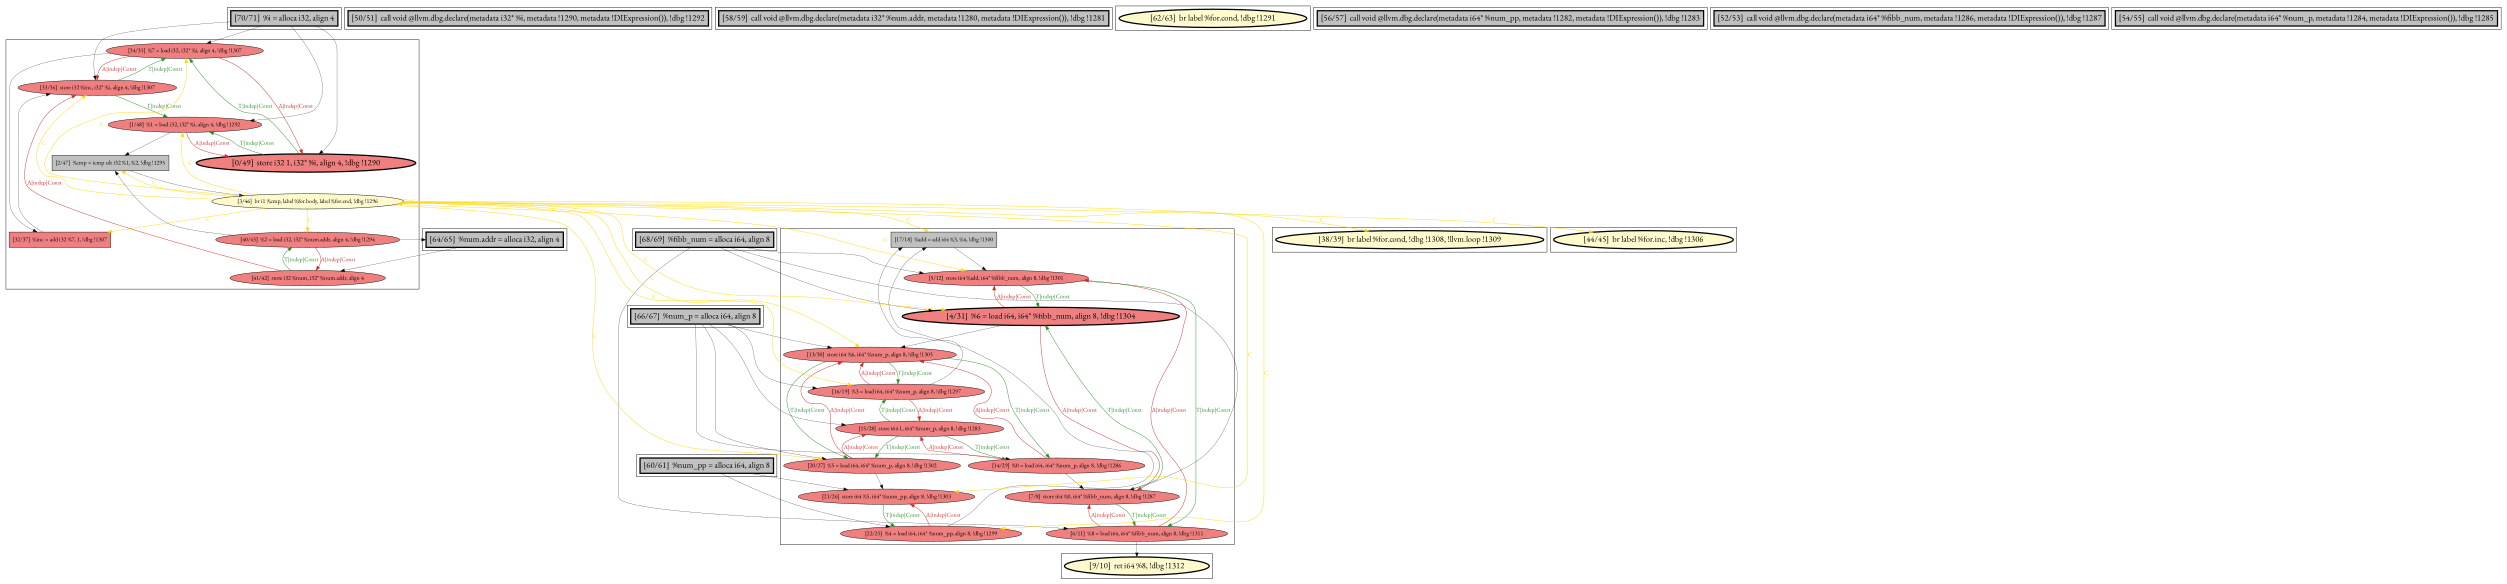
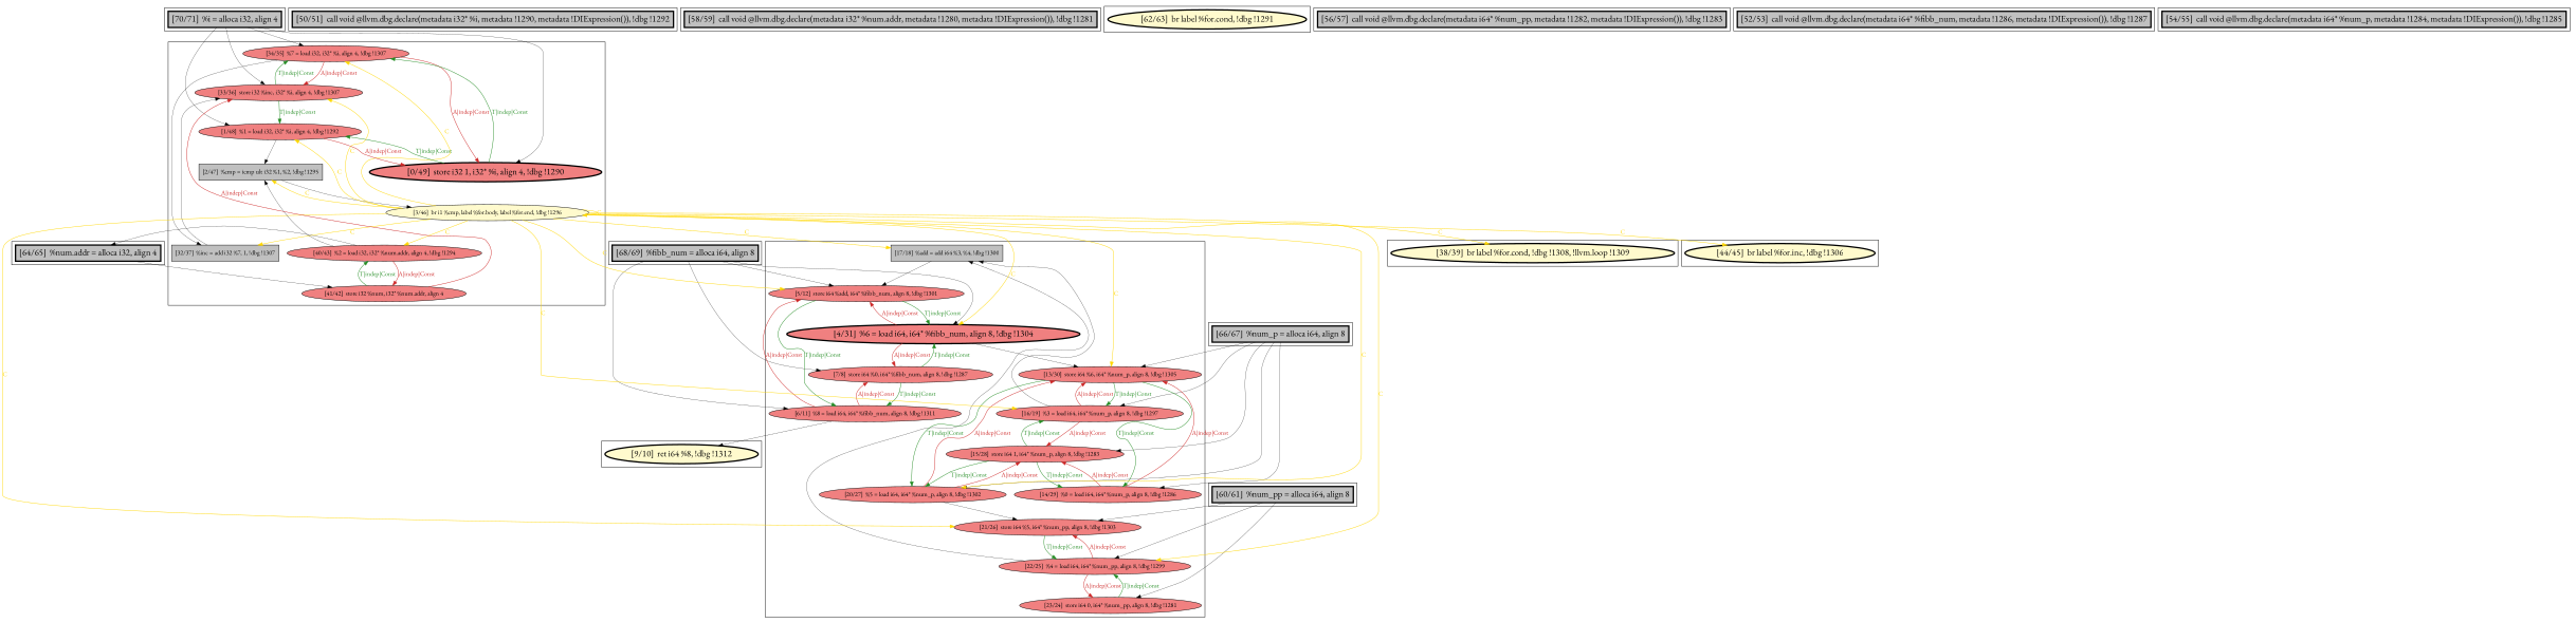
  digraph {
    fontname="EB Garamond"
    node [fillcolor=lightcoral fontname="EB Garamond" shape=ellipse style=filled]
    edge [color=black fontcolor=black fontname="EB Garamond" penwidth=1.0 style=solid]
    n1 [fillcolor=grey fontsize=20 label="[60/61]  %num_pp = alloca i64, align 8" penwidth=3.0 shape=rectangle]
    n2 [fillcolor=grey fontsize=20 label="[50/51]  call void @llvm.dbg.declare(metadata i32* %i, metadata !1290, metadata !DIExpression()), !dbg !1292" penwidth=3.0 shape=rectangle]
    n3 [fillcolor=grey fontsize=20 label="[64/65]  %num.addr = alloca i32, align 4" penwidth=3.0 shape=rectangle]
    n4 [fillcolor=grey fontsize=20 label="[66/67]  %num_p = alloca i64, align 8" penwidth=3.0 shape=rectangle]
    n5 [fillcolor=grey fontsize=20 label="[70/71]  %i = alloca i32, align 4" penwidth=3.0 shape=rectangle]
    n6 [fillcolor=grey fontsize=20 label="[68/69]  %fibb_num = alloca i64, align 8" penwidth=3.0 shape=rectangle]
    n7 [fillcolor=grey fontsize=20 label="[58/59]  call void @llvm.dbg.declare(metadata i32* %num.addr, metadata !1280, metadata !DIExpression()), !dbg !1281" penwidth=3.0 shape=rectangle]
    n8 [fillcolor=lemonchiffon fontsize=20 label="[62/63]  br label %for.cond, !dbg !1291" penwidth=3.0]
    n9 [fillcolor=grey fontsize=20 label="[56/57]  call void @llvm.dbg.declare(metadata i64* %num_pp, metadata !1282, metadata !DIExpression()), !dbg !1283" penwidth=3.0 shape=rectangle]
    n10 [fillcolor=lemonchiffon fontsize=20 label="[38/39]  br label %for.cond, !dbg !1308, !llvm.loop !1309" penwidth=3.0]
    n11 [fillcolor=lemonchiffon fontsize=20 label="[9/10]  ret i64 %8, !dbg !1312" penwidth=3.0]
    n12 [fillcolor=grey label="[17/18]  %add = add i64 %3, %4, !dbg !1300" shape=rectangle]
    n13 [fontsize=20 label="[4/31]  %6 = load i64, i64* %fibb_num, align 8, !dbg !1304" penwidth=3.0]
    n14 [label="[7/8]  store i64 %0, i64* %fibb_num, align 8, !dbg !1287"]
    n15 [label="[6/11]  %8 = load i64, i64* %fibb_num, align 8, !dbg !1311"]
    n16 [label="[15/28]  store i64 1, i64* %num_p, align 8, !dbg !1283"]
    n17 [label="[16/19]  %3 = load i64, i64* %num_p, align 8, !dbg !1297"]
    n18 [label="[22/25]  %4 = load i64, i64* %num_pp, align 8, !dbg !1299"]
+   n19 [label="[23/24]  store i64 0, i64* %num_pp, align 8, !dbg !1281"]
    n20 [label="[20/27]  %5 = load i64, i64* %num_p, align 8, !dbg !1302"]
    n21 [label="[5/12]  store i64 %add, i64* %fibb_num, align 8, !dbg !1301"]
    n22 [label="[13/30]  store i64 %6, i64* %num_p, align 8, !dbg !1305"]
    n23 [label="[21/26]  store i64 %5, i64* %num_pp, align 8, !dbg !1303"]
    n24 [label="[14/29]  %0 = load i64, i64* %num_p, align 8, !dbg !1286"]
    n25 [fillcolor=lemonchiffon fontsize=20 label="[44/45]  br label %for.inc, !dbg !1306" penwidth=3.0]
    n26 [label="[34/35]  %7 = load i32, i32* %i, align 4, !dbg !1307"]
    n27 [label="[33/36]  store i32 %inc, i32* %i, align 4, !dbg !1307"]
    n28 [fillcolor=grey label="[2/47]  %cmp = icmp ult i32 %1, %2, !dbg !1295" shape=rectangle]
    n29 [fillcolor=lemonchiffon label="[3/46]  br i1 %cmp, label %for.body, label %for.end, !dbg !1296"]
    n30 [label="[1/48]  %1 = load i32, i32* %i, align 4, !dbg !1292"]
-   n31 [label="[32/37]  %inc = add i32 %7, 1, !dbg !1307" shape=rectangle]
+   n31 [fillcolor=grey label="[32/37]  %inc = add i32 %7, 1, !dbg !1307" shape=rectangle]
    n32 [label="[40/43]  %2 = load i32, i32* %num.addr, align 4, !dbg !1294"]
    n33 [label="[41/42]  store i32 %num, i32* %num.addr, align 4"]
    n34 [fontsize=20 label="[0/49]  store i32 1, i32* %i, align 4, !dbg !1290" penwidth=3.0]
    n35 [fillcolor=grey fontsize=20 label="[52/53]  call void @llvm.dbg.declare(metadata i64* %fibb_num, metadata !1286, metadata !DIExpression()), !dbg !1287" penwidth=3.0 shape=rectangle]
    n36 [fillcolor=grey fontsize=20 label="[54/55]  call void @llvm.dbg.declare(metadata i64* %num_p, metadata !1284, metadata !DIExpression()), !dbg !1285" penwidth=3.0 shape=rectangle]
    subgraph cluster_1 {
      n1
    }
    subgraph cluster_2 {
      n2
    }
    subgraph cluster_3 {
      n3
    }
    subgraph cluster_4 {
      n4
    }
    subgraph cluster_5 {
      n5
    }
    subgraph cluster_6 {
      n6
    }
    subgraph cluster_7 {
      n7
    }
    subgraph cluster_8 {
      n8
    }
    subgraph cluster_9 {
      n9
    }
    subgraph cluster_10 {
      n10
    }
    subgraph cluster_11 {
      n11
    }
    subgraph cluster_12 {
      n12
      n13
      n14
      n15
      n16
      n17
      n18
+     n19
      n20
      n21
      n22
      n23
      n24
    }
    subgraph cluster_13 {
      n25
    }
    subgraph cluster_14 {
      n26
      n27
      n28
      n29
      n30
      n31
      n32
      n33
      n34
    }
    subgraph cluster_15 {
      n35
    }
    subgraph cluster_16 {
      n36
    }
    n1 -> n18 [penwidth=0.5]
+   n1 -> n19 [penwidth=0.5]
    n1 -> n23 [penwidth=0.5]
    n3 -> n33 [penwidth=0.5]
    n4 -> n16 [penwidth=0.5]
    n4 -> n17 [penwidth=0.5]
    n4 -> n20 [penwidth=0.5]
    n4 -> n22 [penwidth=0.5]
    n4 -> n24 [penwidth=0.5]
    n5 -> n26 [penwidth=0.5]
    n5 -> n27 [penwidth=0.5]
    n5 -> n30 [penwidth=0.5]
    n5 -> n34 [penwidth=0.5]
    n6 -> n13 [penwidth=0.5]
    n6 -> n14 [penwidth=0.5]
    n6 -> n15 [penwidth=0.5]
    n6 -> n21 [penwidth=0.5]
    n12 -> n21 [penwidth=0.5]
    n13 -> n14 [color=firebrick3 fontcolor=firebrick3 label="A|indep|Const"]
    n13 -> n21 [color=firebrick3 fontcolor=firebrick3 label="A|indep|Const"]
    n13 -> n22 [penwidth=0.5]
    n14 -> n13 [color=forestgreen fontcolor=forestgreen label="T|indep|Const"]
    n14 -> n15 [color=forestgreen fontcolor=forestgreen label="T|indep|Const"]
    n15 -> n11 [penwidth=0.5]
    n15 -> n14 [color=firebrick3 fontcolor=firebrick3 label="A|indep|Const"]
    n15 -> n21 [color=firebrick3 fontcolor=firebrick3 label="A|indep|Const"]
    n16 -> n17 [color=forestgreen fontcolor=forestgreen label="T|indep|Const"]
    n16 -> n20 [color=forestgreen fontcolor=forestgreen label="T|indep|Const"]
    n16 -> n24 [color=forestgreen fontcolor=forestgreen label="T|indep|Const"]
    n17 -> n12 [penwidth=0.5]
    n17 -> n16 [color=firebrick3 fontcolor=firebrick3 label="A|indep|Const"]
    n17 -> n22 [color=firebrick3 fontcolor=firebrick3 label="A|indep|Const"]
    n18 -> n12 [penwidth=0.5]
+   n18 -> n19 [color=firebrick3 fontcolor=firebrick3 label="A|indep|Const"]
    n18 -> n23 [color=firebrick3 fontcolor=firebrick3 label="A|indep|Const"]
+   n19 -> n18 [color=forestgreen fontcolor=forestgreen label="T|indep|Const"]
    n20 -> n16 [color=firebrick3 fontcolor=firebrick3 label="A|indep|Const"]
    n20 -> n22 [color=firebrick3 fontcolor=firebrick3 label="A|indep|Const"]
    n20 -> n23 [penwidth=0.5]
    n21 -> n13 [color=forestgreen fontcolor=forestgreen label="T|indep|Const"]
    n21 -> n15 [color=forestgreen fontcolor=forestgreen label="T|indep|Const"]
    n22 -> n17 [color=forestgreen fontcolor=forestgreen label="T|indep|Const"]
    n22 -> n20 [color=forestgreen fontcolor=forestgreen label="T|indep|Const"]
    n22 -> n24 [color=forestgreen fontcolor=forestgreen label="T|indep|Const"]
    n23 -> n18 [color=forestgreen fontcolor=forestgreen label="T|indep|Const"]
-   n24 -> n14 [penwidth=0.5]
    n24 -> n16 [color=firebrick3 fontcolor=firebrick3 label="A|indep|Const"]
    n24 -> n22 [color=firebrick3 fontcolor=firebrick3 label="A|indep|Const"]
    n26 -> n27 [color=firebrick3 fontcolor=firebrick3 label="A|indep|Const"]
    n26 -> n31 [penwidth=0.5]
    n26 -> n34 [color=firebrick3 fontcolor=firebrick3 label="A|indep|Const"]
    n27 -> n26 [color=forestgreen fontcolor=forestgreen label="T|indep|Const"]
    n27 -> n30 [color=forestgreen fontcolor=forestgreen label="T|indep|Const"]
    n28 -> n29 [penwidth=0.5]
    n29 -> n10 [color=gold fontcolor=gold label=C]
    n29 -> n12 [color=gold fontcolor=gold label=C]
    n29 -> n13 [color=gold fontcolor=gold label=C]
    n29 -> n17 [color=gold fontcolor=gold label=C]
    n29 -> n18 [color=gold fontcolor=gold label=C]
    n29 -> n20 [color=gold fontcolor=gold label=C]
    n29 -> n21 [color=gold fontcolor=gold label=C]
    n29 -> n22 [color=gold fontcolor=gold label=C]
    n29 -> n23 [color=gold fontcolor=gold label=C]
    n29 -> n25 [color=gold fontcolor=gold label=C]
    n29 -> n26 [color=gold fontcolor=gold label=C]
    n29 -> n27 [color=gold fontcolor=gold label=C]
    n29 -> n28 [color=gold fontcolor=gold label=C]
    n29 -> n29 [color=gold fontcolor=gold label=C]
    n29 -> n30 [color=gold fontcolor=gold label=C]
    n29 -> n31 [color=gold fontcolor=gold label=C]
    n29 -> n32 [color=gold fontcolor=gold label=C]
    n30 -> n28 [penwidth=0.5]
    n30 -> n34 [color=firebrick3 fontcolor=firebrick3 label="A|indep|Const"]
    n31 -> n27 [penwidth=0.5]
    n32 -> n3 [penwidth=0.5]
    n32 -> n28 [penwidth=0.5]
    n32 -> n33 [color=firebrick3 fontcolor=firebrick3 label="A|indep|Const"]
    n33 -> n27 [color=firebrick3 fontcolor=firebrick3 label="A|indep|Const"]
    n33 -> n32 [color=forestgreen fontcolor=forestgreen label="T|indep|Const"]
    n34 -> n26 [color=forestgreen fontcolor=forestgreen label="T|indep|Const"]
    n34 -> n30 [color=forestgreen fontcolor=forestgreen label="T|indep|Const"]
  }
